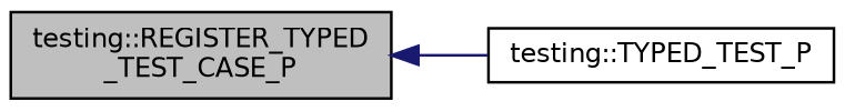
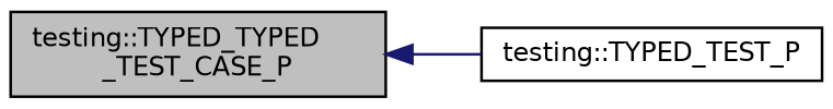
  digraph {
    rankdir=LR
    node [color=black fontname=Helvetica fontsize=10 shape=record style=filled]
-   n1 [fillcolor=grey75 fontcolor=black height=0.2 label="testing::REGISTER_TYPED\l_TEST_CASE_P" width=0.4]
+   n1 [fillcolor=grey75 fontcolor=black height=0.2 label="testing::TYPED_TYPED\l_TEST_CASE_P" width=0.4]
    n2 [fillcolor=white height=0.2 label="testing::TYPED_TEST_P" width=0.4]
    n1 -> n2 [color=midnightblue dir=back fontname=Helvetica fontsize=10 labelfontname=Helvetica labelfontsize=10 style=solid]
  }
